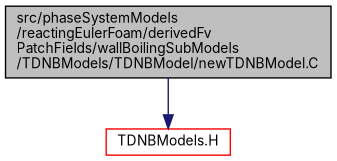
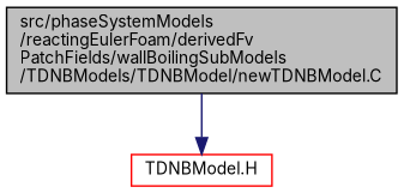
  digraph {
    fontname=Inter
    node [fontname=Inter fontsize=10 shape=record]
    n1 [color=black fillcolor=grey75 fontcolor=black height=0.2 label="src/phaseSystemModels\l/reactingEulerFoam/derivedFv\lPatchFields/wallBoilingSubModels\l/TDNBModels/TDNBModel/newTDNBModel.C" style=filled width=0.4]
-   n2 [color=red height=0.2 label="TDNBModels.H" width=0.4]
+   n2 [color=red height=0.2 label="TDNBModel.H" width=0.4]
    n1 -> n2 [color=midnightblue fontname=Inter fontsize=10 labelfontname=Helvetica labelfontsize=10 style=solid]
  }
